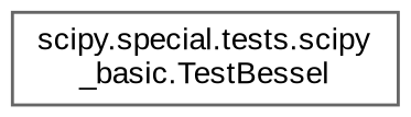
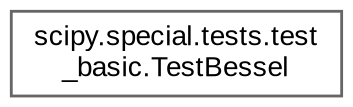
  digraph {
    rankdir=LR
    fontname="Liberation Sans"
-   n1 [color=grey40 fillcolor=white fontname="Liberation Sans" fontsize=10 height=0.2 label="scipy.special.tests.scipy\l_basic.TestBessel" shape=box style=filled width=0.4]
+   n1 [color=grey40 fillcolor=white fontname="Liberation Sans" fontsize=10 height=0.2 label="scipy.special.tests.test\l_basic.TestBessel" shape=box style=filled width=0.4]
  }
